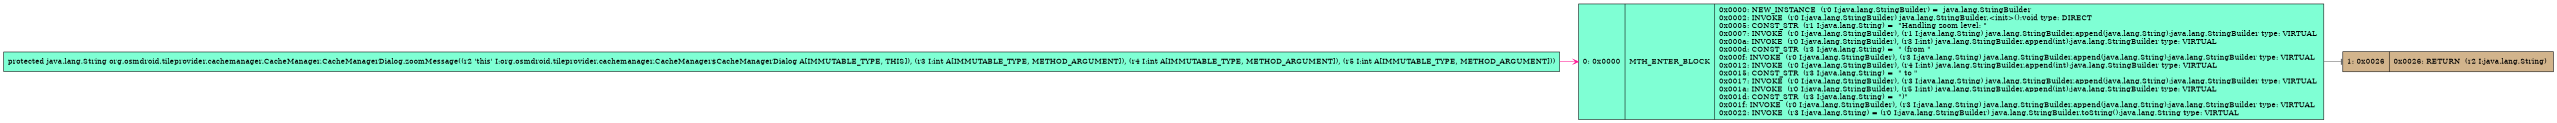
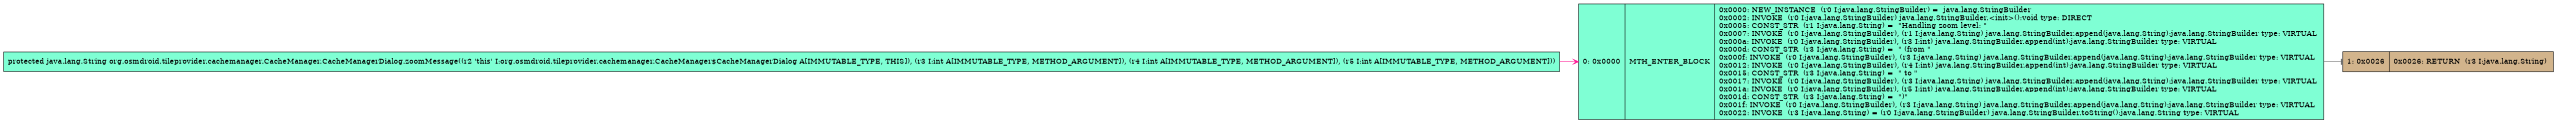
  digraph {
    rankdir=LR
    node [shape=record style=filled fillcolor=aquamarine]
    n1 [label="{0\:\ 0x0000|MTH_ENTER_BLOCK\l|0x0000: NEW_INSTANCE  (r0 I:java.lang.StringBuilder) =  java.lang.StringBuilder \l0x0002: INVOKE  (r0 I:java.lang.StringBuilder) java.lang.StringBuilder.\<init\>():void type: DIRECT \l0x0005: CONST_STR  (r1 I:java.lang.String) =  \"Handling zoom level: \" \l0x0007: INVOKE  (r0 I:java.lang.StringBuilder), (r1 I:java.lang.String) java.lang.StringBuilder.append(java.lang.String):java.lang.StringBuilder type: VIRTUAL \l0x000a: INVOKE  (r0 I:java.lang.StringBuilder), (r3 I:int) java.lang.StringBuilder.append(int):java.lang.StringBuilder type: VIRTUAL \l0x000d: CONST_STR  (r3 I:java.lang.String) =  \" (from \" \l0x000f: INVOKE  (r0 I:java.lang.StringBuilder), (r3 I:java.lang.String) java.lang.StringBuilder.append(java.lang.String):java.lang.StringBuilder type: VIRTUAL \l0x0012: INVOKE  (r0 I:java.lang.StringBuilder), (r4 I:int) java.lang.StringBuilder.append(int):java.lang.StringBuilder type: VIRTUAL \l0x0015: CONST_STR  (r3 I:java.lang.String) =  \" to \" \l0x0017: INVOKE  (r0 I:java.lang.StringBuilder), (r3 I:java.lang.String) java.lang.StringBuilder.append(java.lang.String):java.lang.StringBuilder type: VIRTUAL \l0x001a: INVOKE  (r0 I:java.lang.StringBuilder), (r5 I:int) java.lang.StringBuilder.append(int):java.lang.StringBuilder type: VIRTUAL \l0x001d: CONST_STR  (r3 I:java.lang.String) =  \")\" \l0x001f: INVOKE  (r0 I:java.lang.StringBuilder), (r3 I:java.lang.String) java.lang.StringBuilder.append(java.lang.String):java.lang.StringBuilder type: VIRTUAL \l0x0022: INVOKE  (r3 I:java.lang.String) = (r0 I:java.lang.StringBuilder) java.lang.StringBuilder.toString():java.lang.String type: VIRTUAL \l}"]
-   n2 [label="{1\:\ 0x0026|0x0026: RETURN  (r2 I:java.lang.String) \l}" fillcolor=tan]
+   n2 [label="{1\:\ 0x0026|0x0026: RETURN  (r3 I:java.lang.String) \l}" fillcolor=tan]
    n3 [label="{protected java.lang.String org.osmdroid.tileprovider.cachemanager.CacheManager.CacheManagerDialog.zoomMessage((r2 'this' I:org.osmdroid.tileprovider.cachemanager.CacheManager$CacheManagerDialog A[IMMUTABLE_TYPE, THIS]), (r3 I:int A[IMMUTABLE_TYPE, METHOD_ARGUMENT]), (r4 I:int A[IMMUTABLE_TYPE, METHOD_ARGUMENT]), (r5 I:int A[IMMUTABLE_TYPE, METHOD_ARGUMENT])) }"]
    n1 -> n2 [color=gray40 arrowhead=tee]
    n3 -> n1 [color=deeppink arrowhead=vee]
  }
